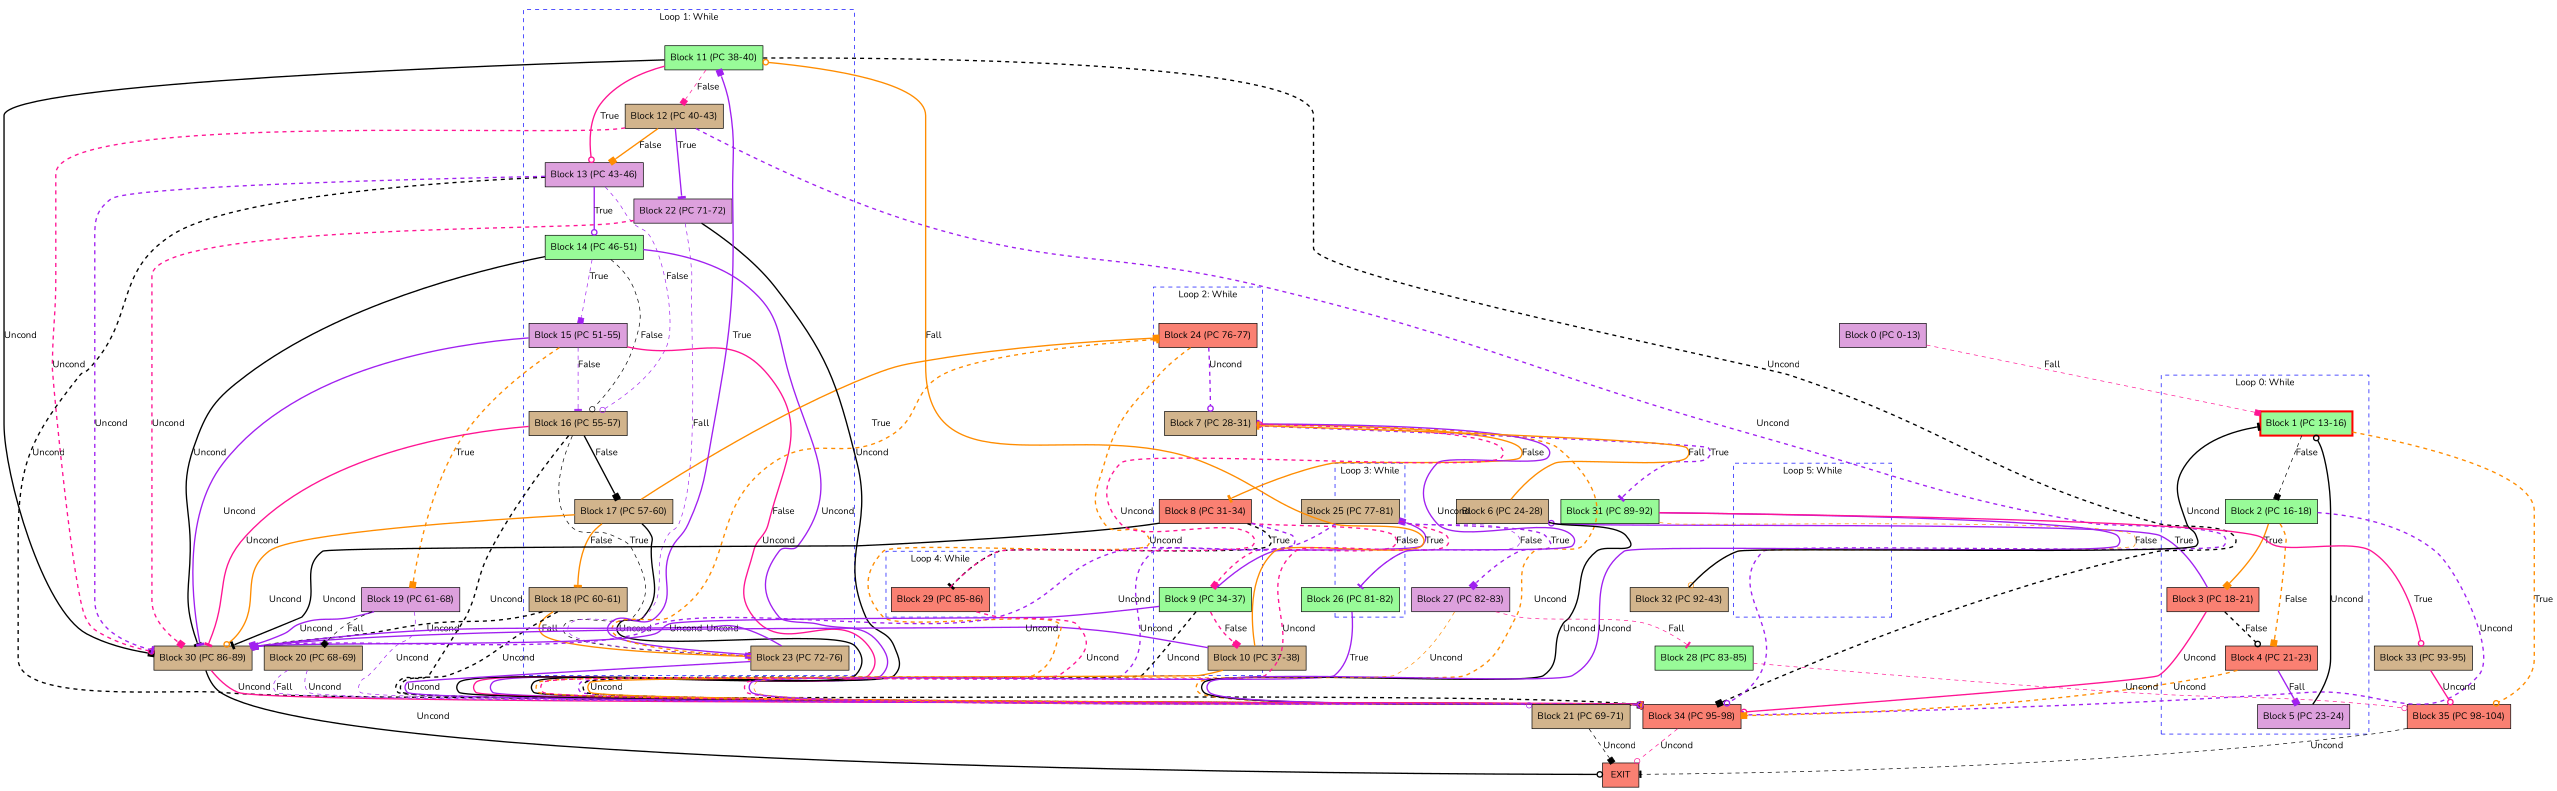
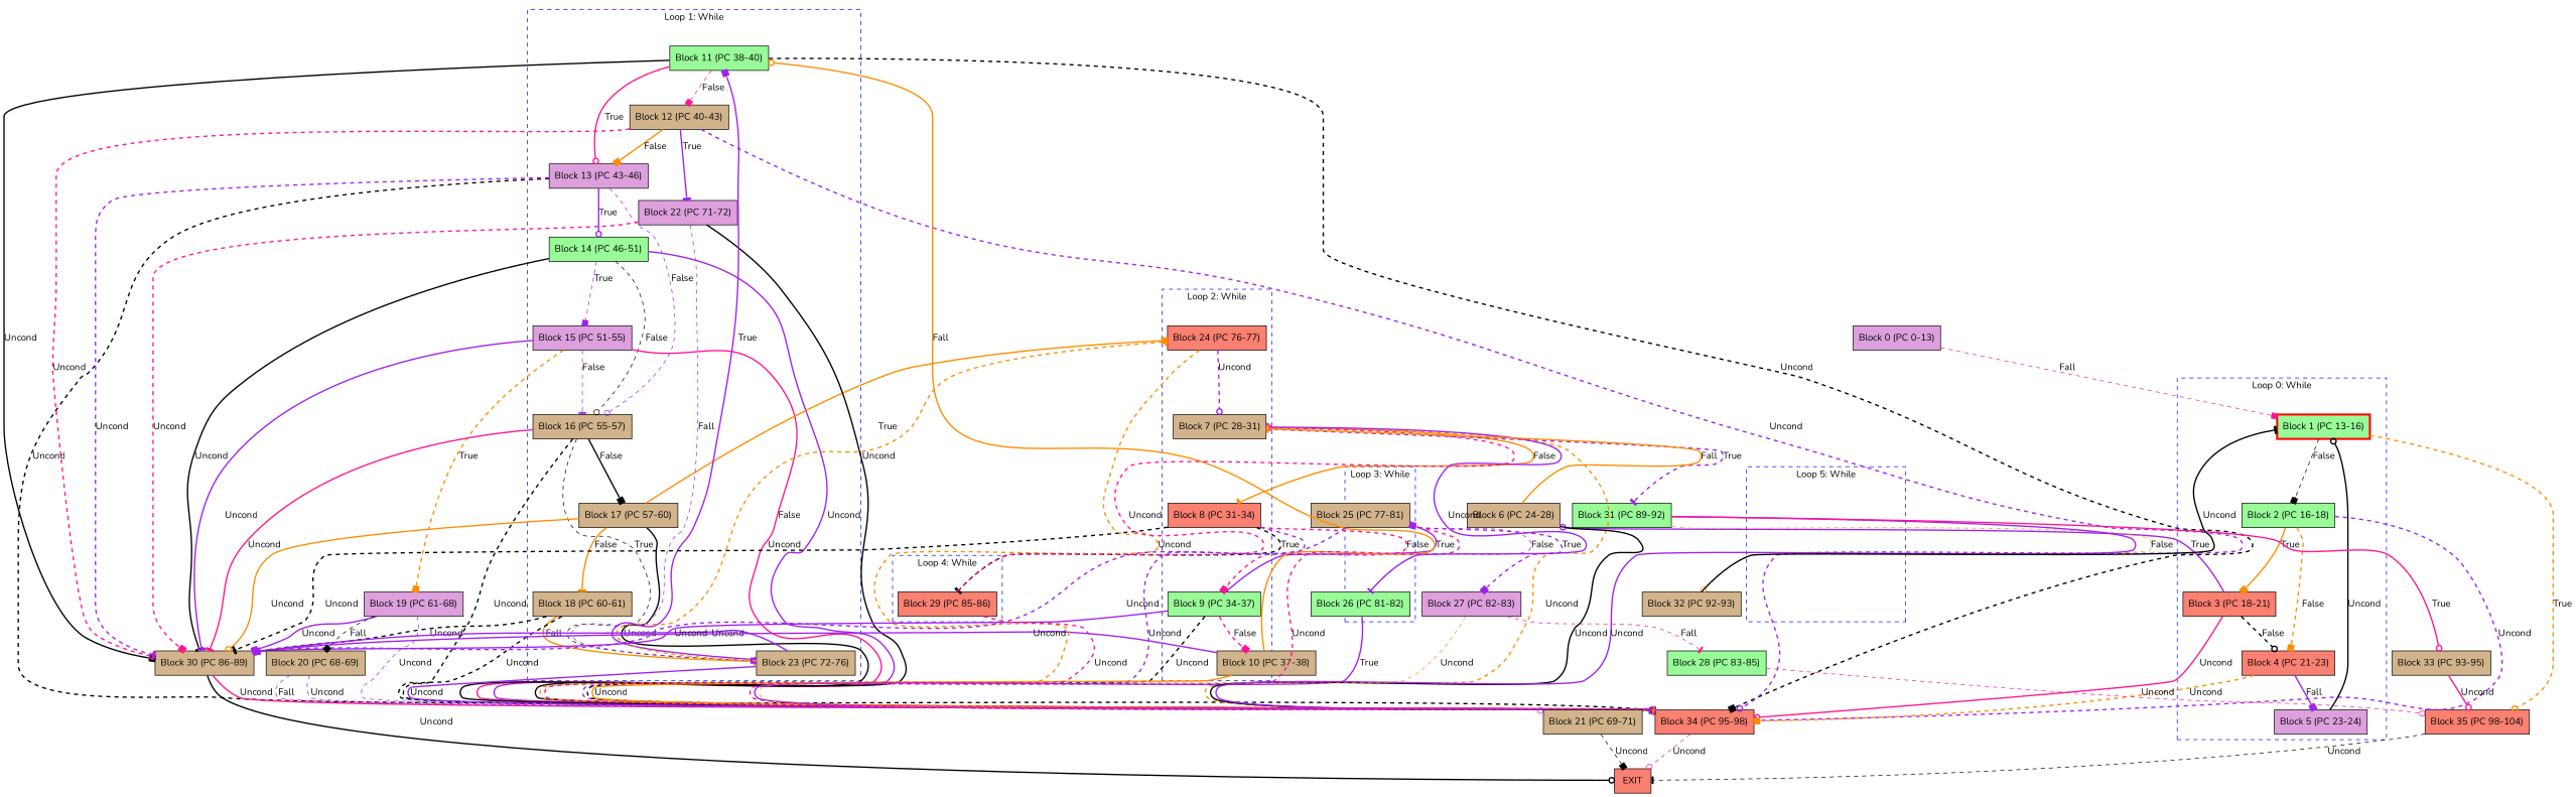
  digraph {
    fontname=Nunito
    rankdir=TB
    node [fillcolor=tan fontname=Nunito shape=box style=filled]
    edge [arrowhead=tee color=purple fontname=Nunito style=dashed penwidth=2]
    n1 [color=red fillcolor=palegreen label="Block 1 (PC 13-16)" penwidth=3]
    n2 [fillcolor=palegreen label="Block 2 (PC 16-18)"]
    n3 [fillcolor=salmon label="Block 3 (PC 18-21)"]
    n4 [fillcolor=salmon label="Block 4 (PC 21-23)"]
    n5 [fillcolor=plum label="Block 5 (PC 23-24)"]
    n6 [fillcolor=palegreen label="Block 11 (PC 38-40)"]
    n7 [label="Block 12 (PC 40-43)"]
    n8 [fillcolor=plum label="Block 13 (PC 43-46)"]
    n9 [fillcolor=palegreen label="Block 14 (PC 46-51)"]
    n10 [fillcolor=plum label="Block 15 (PC 51-55)"]
    n11 [label="Block 16 (PC 55-57)"]
    n12 [label="Block 17 (PC 57-60)"]
    n13 [label="Block 18 (PC 60-61)"]
    n14 [fillcolor=plum label="Block 22 (PC 71-72)"]
    n15 [label="Block 23 (PC 72-76)"]
    n16 [label="Block 7 (PC 28-31)"]
    n17 [fillcolor=salmon label="Block 8 (PC 31-34)"]
    n18 [fillcolor=palegreen label="Block 9 (PC 34-37)"]
    n19 [label="Block 10 (PC 37-38)"]
    n20 [fillcolor=salmon label="Block 24 (PC 76-77)"]
    n21 [label="Block 25 (PC 77-81)"]
    n22 [fillcolor=palegreen label="Block 26 (PC 81-82)"]
    n23 [fillcolor=salmon label="Block 29 (PC 85-86)"]
    n24 [label="Block 6 (PC 24-28)"]
    n25 [fillcolor=palegreen label="Block 31 (PC 89-92)"]
-   n26 [label="Block 32 (PC 92-43)"]
+   n26 [label="Block 32 (PC 92-93)"]
    n27 [fillcolor=salmon label="Block 35 (PC 98-104)"]
    n28 [fillcolor=salmon label="Block 34 (PC 95-98)"]
    n29 [label="Block 30 (PC 86-89)"]
    n30 [fillcolor=plum label="Block 19 (PC 61-68)"]
    n31 [fillcolor=plum label="Block 27 (PC 82-83)"]
    n32 [label="Block 33 (PC 93-95)"]
    n33 [fillcolor=plum label="Block 0 (PC 0-13)"]
    n34 [fillcolor=salmon label=EXIT]
    n35 [label="Block 20 (PC 68-69)"]
    n36 [label="Block 21 (PC 69-71)"]
    n37 [fillcolor=palegreen label="Block 28 (PC 83-85)"]
    subgraph cluster_1 {
      color=blue
      label="Loop 0: While"
      style=dashed
      n1
      n2
      n3
      n4
      n5
    }
    subgraph cluster_2 {
      color=blue
      label="Loop 1: While"
      style=dashed
      n6
      n7
      n8
      n9
      n10
      n11
      n12
      n13
      n14
      n15
    }
    subgraph cluster_3 {
      color=blue
      label="Loop 2: While"
      style=dashed
      n16
      n17
      n18
      n19
      n20
    }
    subgraph cluster_4 {
      color=blue
      label="Loop 3: While"
      style=dashed
      n21
      n22
    }
    subgraph cluster_5 {
      color=blue
      label="Loop 4: While"
      style=dashed
      n23
    }
    subgraph cluster_6 {
      color=blue
      label="Loop 5: While"
      style=dashed
      n24
      n25
      n26
    }
    n1 -> n2 [arrowhead=box color=black label=False penwidth=""]
    n1 -> n27 [arrowhead=odot color=darkorange label=True]
    n2 -> n3 [arrowhead=box color=darkorange label=True style=bold penwidth=""]
    n2 -> n4 [arrowhead=box color=darkorange label=False]
    n2 -> n28 [label=Uncond]
    n3 -> n4 [arrowhead=odot color=black label=False]
    n3 -> n24 [arrowhead=odot label=True style=bold]
    n3 -> n28 [arrowhead=odot color=deeppink label=Uncond style=bold]
    n4 -> n5 [arrowhead=box label=Fall style=bold penwidth=""]
    n4 -> n28 [arrowhead=box color=darkorange label=Uncond]
    n5 -> n1 [arrowhead=odot color=black label=Uncond style=bold]
    n6 -> n7 [arrowhead=box color=deeppink label=False penwidth=""]
    n6 -> n8 [arrowhead=odot color=deeppink label=True style=bold penwidth=""]
    n6 -> n28 [arrowhead=box color=black label=Uncond]
    n6 -> n29 [arrowhead=box color=black label=Uncond style=bold]
    n7 -> n8 [arrowhead=box color=darkorange label=False style=bold penwidth=""]
    n7 -> n14 [label=True style=bold penwidth=""]
    n7 -> n28 [arrowhead=odot label=Uncond]
    n7 -> n29 [arrowhead=odot color=deeppink label=Uncond]
    n8 -> n9 [arrowhead=odot label=True style=bold penwidth=""]
    n8 -> n11 [arrowhead=odot label=False penwidth=""]
    n8 -> n28 [arrowhead=odot color=black label=Uncond]
    n8 -> n29 [label=Uncond]
    n9 -> n10 [arrowhead=box label=True penwidth=""]
    n9 -> n11 [arrowhead=odot color=black label=False penwidth=""]
    n9 -> n28 [label=Uncond style=bold]
    n9 -> n29 [color=black label=Uncond style=bold]
    n10 -> n11 [label=False penwidth=""]
    n10 -> n28 [arrowhead=odot color=deeppink label=Uncond style=bold]
    n10 -> n29 [label=Uncond style=bold]
    n10 -> n30 [arrowhead=box color=darkorange label=True]
    n11 -> n12 [arrowhead=box color=black label=False style=bold penwidth=""]
    n11 -> n15 [color=black label=True penwidth=""]
    n11 -> n28 [color=black label=Uncond]
    n11 -> n29 [color=deeppink label=Uncond style=bold]
    n12 -> n13 [color=darkorange label=False style=bold penwidth=""]
    n12 -> n20 [arrowhead=box color=darkorange label=True style=bold]
    n12 -> n28 [color=black label=Uncond style=bold]
    n12 -> n29 [arrowhead=odot color=darkorange label=Uncond style=bold]
    n13 -> n15 [color=darkorange label=Fall style=bold penwidth=""]
    n13 -> n28 [arrowhead=odot color=black label=Uncond]
    n13 -> n29 [arrowhead=box color=black label=Uncond]
    n14 -> n15 [arrowhead=box label=Fall penwidth=""]
    n14 -> n28 [color=black label=Uncond style=bold]
    n14 -> n29 [arrowhead=box color=deeppink label=Uncond]
    n15 -> n6 [arrowhead=box label=True style=bold]
    n15 -> n20 [color=darkorange label=False]
    n15 -> n28 [label=Uncond style=bold]
    n15 -> n29 [arrowhead=box label=Uncond style=bold]
    n16 -> n17 [color=darkorange label=False style=bold penwidth=""]
    n16 -> n25 [label=True]
    n16 -> n28 [color=darkorange label=Uncond]
    n17 -> n18 [arrowhead=box color=deeppink label=False]
    n17 -> n23 [color=black label=True]
    n17 -> n28 [arrowhead=odot label=Uncond]
-   n17 -> n29 [color=black label=Uncond style=bold]
+   n17 -> n29 [color=black label=Uncond]
    n18 -> n19 [arrowhead=box color=deeppink label=False]
    n18 -> n21 [arrowhead=box label=True style=bold]
    n18 -> n28 [arrowhead=box color=black label=Uncond]
    n18 -> n29 [arrowhead=box label=Uncond style=bold]
    n19 -> n6 [arrowhead=odot color=darkorange label=Fall style=bold penwidth=""]
    n19 -> n28 [arrowhead=odot color=darkorange label=Uncond style=bold]
    n19 -> n29 [arrowhead=box label=Uncond style=bold]
    n20 -> n16 [arrowhead=odot label=Uncond]
    n20 -> n28 [arrowhead=odot color=darkorange label=Uncond]
    n21 -> n22 [label=False penwidth=""]
    n21 -> n28 [color=deeppink label=Uncond]
    n21 -> n29 [label=Uncond]
    n21 -> n31 [arrowhead=box label=True]
    n22 -> n16 [label=Uncond style=bold]
    n22 -> n28 [arrowhead=odot label=True style=bold]
    n23 -> n16 [arrowhead=odot color=deeppink label=Uncond]
    n23 -> n28 [color=deeppink label=Uncond]
    n24 -> n16 [color=darkorange label=Fall style=bold penwidth=""]
    n24 -> n28 [color=black label=Uncond style=bold]
    n25 -> n26 [arrowhead=odot color=darkorange label=False penwidth=""]
    n25 -> n28 [arrowhead=odot label=Uncond style=bold]
    n25 -> n32 [arrowhead=odot color=deeppink label=True style=bold]
    n26 -> n1 [color=black label=Uncond style=bold]
    n27 -> n34 [color=black label=Uncond penwidth=""]
    n28 -> n34 [arrowhead=odot color=deeppink label=Uncond penwidth=""]
    n29 -> n28 [color=deeppink label=Uncond style=bold penwidth=""]
    n29 -> n34 [arrowhead=odot color=black label=Uncond style=bold penwidth=""]
    n30 -> n28 [arrowhead=odot label=Uncond penwidth=""]
    n30 -> n29 [arrowhead=box label=Uncond style=bold penwidth=""]
    n30 -> n35 [arrowhead=box color=black label=Fall penwidth=""]
    n31 -> n28 [color=darkorange label=Uncond penwidth=""]
    n31 -> n37 [color=deeppink label=Fall penwidth=""]
    n32 -> n27 [arrowhead=odot color=deeppink label=Uncond style=bold penwidth=""]
    n33 -> n1 [arrowhead=box color=deeppink label=Fall penwidth=""]
    n35 -> n28 [arrowhead=odot label=Uncond penwidth=""]
    n35 -> n36 [arrowhead=odot label=Fall penwidth=""]
    n36 -> n34 [arrowhead=box color=black label=Uncond penwidth=""]
    n37 -> n27 [arrowhead=odot color=deeppink label=Uncond penwidth=""]
  }
